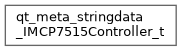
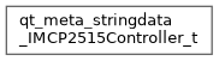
  digraph {
    rankdir=LR
-   n1 [color=grey40 fillcolor=white fontname=Helvetica fontsize=10 height=0.2 label="qt_meta_stringdata\l_IMCP7515Controller_t" shape=box style=filled width=0.4]
+   n1 [color=grey40 fillcolor=white fontname=Helvetica fontsize=10 height=0.2 label="qt_meta_stringdata\l_IMCP2515Controller_t" shape=box style=filled width=0.4]
  }
